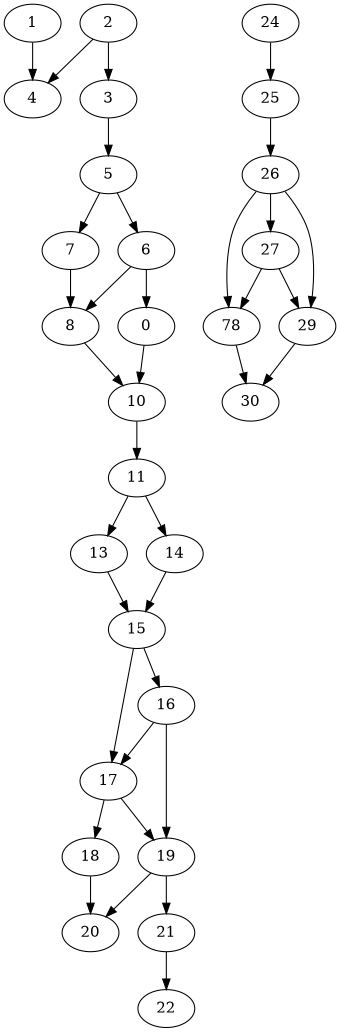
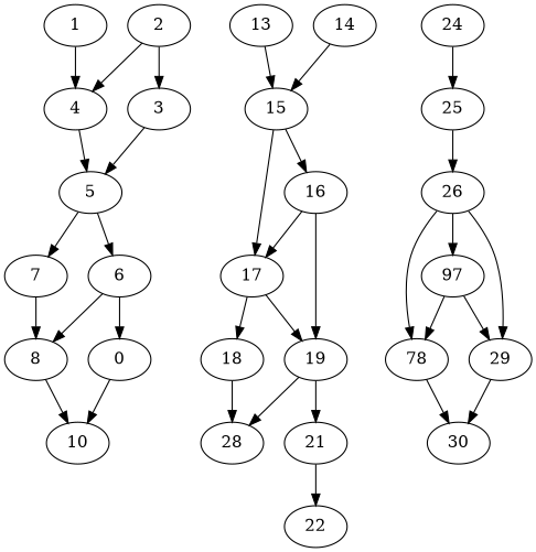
  digraph {
    node [alpha=0.05]
    1 [expect_size=41458688]
    4 [alpha=0.03 expect_size=7479296]
    5 [alpha=0.02 expect_size=30496768]
    6 [alpha=0.16 expect_size=36762624]
    7 [alpha=0.15 expect_size=39265280]
    2 [alpha=0.08 expect_size=31703040]
    3 [alpha=0.06 expect_size=16778240]
    8 [alpha=0.14 expect_size=49821696]
    n9 [alpha=0.02 expect_size=27711488 label=0]
    10 [alpha=0.19 expect_size=28916736]
-   11 [alpha=0.02 expect_size=46215168]
    13 [alpha=0.01 expect_size=29898752]
    14 [alpha=0.03 expect_size=44272640]
    15 [expect_size=51747840]
    16 [alpha=0.19 expect_size=9623552]
    17 [expect_size=47981568]
    19 [alpha=0.04 expect_size=21789696]
    18 [expect_size=36126720]
-   20 [alpha=0.18 expect_size=26621952]
+   20 [alpha=0.18 expect_size=26621952 label=28]
    21 [alpha=0.07 expect_size=24780800]
    22 [alpha=0.08 expect_size=30604288]
    24 [alpha=0.20 expect_size=29819904]
    25 [alpha=0.17 expect_size=36323328]
    26 [alpha=0.08 expect_size=47804416]
-   27 [alpha=0.12 expect_size=44268544]
+   27 [alpha=0.12 expect_size=44268544 label=97]
    n26 [alpha=0.16 expect_size=8640512 label=78]
    29 [alpha=0.10 expect_size=21406720]
    30 [alpha=0.13 expect_size=30619648]
    1 -> 4
+   4 -> 5
    5 -> 6
    5 -> 7
    6 -> 8
    6 -> n9
    7 -> 8
    2 -> 4
    2 -> 3
    3 -> 5
    8 -> 10
    n9 -> 10
-   10 -> 11
-   11 -> 13
-   11 -> 14
    13 -> 15
    14 -> 15
    15 -> 16
    15 -> 17
    16 -> 17
    16 -> 19
    17 -> 19
    17 -> 18
    19 -> 20
    19 -> 21
    18 -> 20
    21 -> 22
    24 -> 25
    25 -> 26
    26 -> 27
    26 -> n26
    26 -> 29
    27 -> n26
    27 -> 29
    n26 -> 30
    29 -> 30
  }
